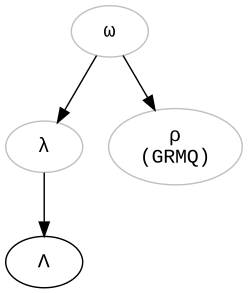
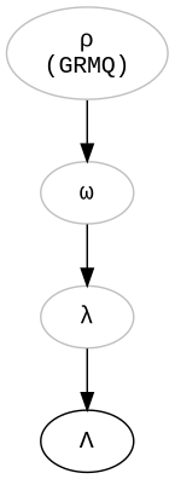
  digraph {
    fontname="Liberation Mono"
    node [color=grey fontname="Liberation Mono"]
    edge [fontname="Liberation Mono"]
    n1 [label="ω"]
    n2 [label="λ"]
    n3 [label="ρ\n(GRMQ)"]
    n4 [label="Λ" color=""]
    n1 -> n2
-   n1 -> n3
+   n3 -> n1
    n2 -> n4
  }
